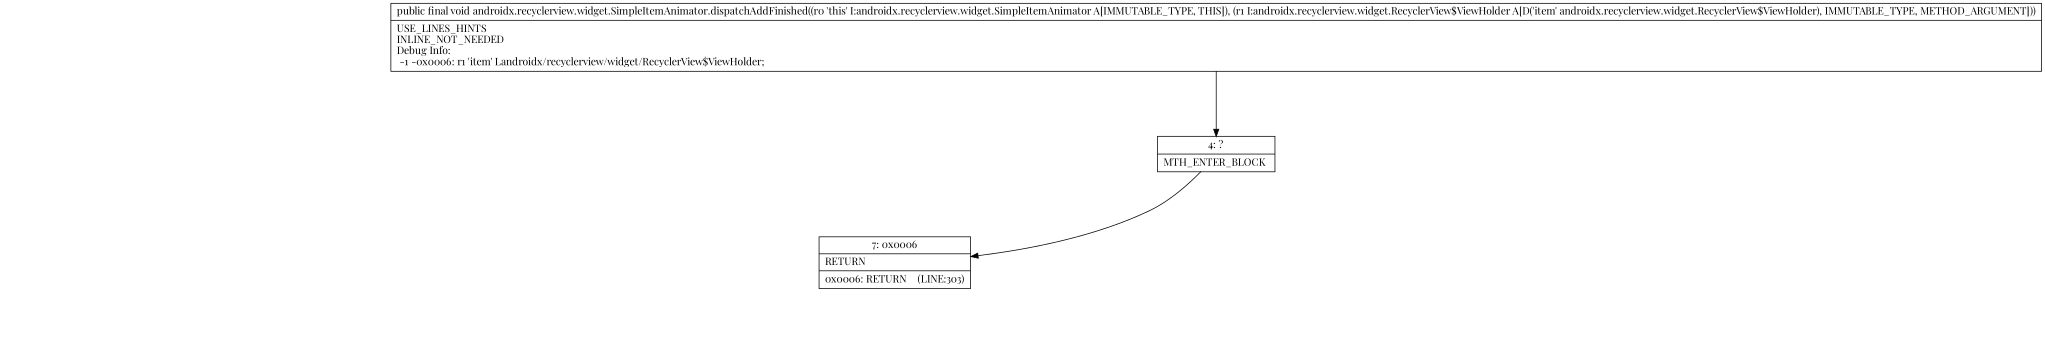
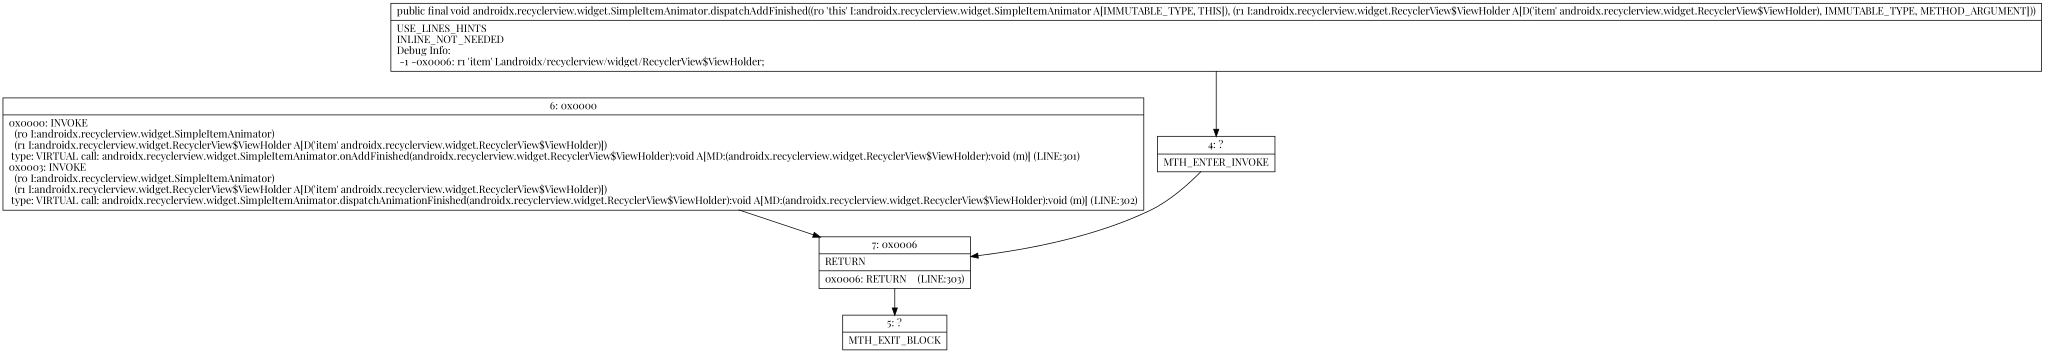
  digraph {
    fontname="Playfair Display"
    node [fontname="Playfair Display" shape=record]
    edge [fontname="Playfair Display"]
-   n1 [label="{4\:\ ?|MTH_ENTER_BLOCK\l}"]
+   n1 [label="{4\:\ ?|MTH_ENTER_INVOKE\l}"]
    n2 [label="{7\:\ 0x0006|RETURN\l|0x0006: RETURN    (LINE:303)\l}"]
+   n3 [label="{6\:\ 0x0000|0x0000: INVOKE  \l  (r0 I:androidx.recyclerview.widget.SimpleItemAnimator)\l  (r1 I:androidx.recyclerview.widget.RecyclerView$ViewHolder A[D('item' androidx.recyclerview.widget.RecyclerView$ViewHolder)])\l type: VIRTUAL call: androidx.recyclerview.widget.SimpleItemAnimator.onAddFinished(androidx.recyclerview.widget.RecyclerView$ViewHolder):void A[MD:(androidx.recyclerview.widget.RecyclerView$ViewHolder):void (m)] (LINE:301)\l0x0003: INVOKE  \l  (r0 I:androidx.recyclerview.widget.SimpleItemAnimator)\l  (r1 I:androidx.recyclerview.widget.RecyclerView$ViewHolder A[D('item' androidx.recyclerview.widget.RecyclerView$ViewHolder)])\l type: VIRTUAL call: androidx.recyclerview.widget.SimpleItemAnimator.dispatchAnimationFinished(androidx.recyclerview.widget.RecyclerView$ViewHolder):void A[MD:(androidx.recyclerview.widget.RecyclerView$ViewHolder):void (m)] (LINE:302)\l}"]
+   n4 [label="{5\:\ ?|MTH_EXIT_BLOCK\l}"]
    n5 [label="{public final void androidx.recyclerview.widget.SimpleItemAnimator.dispatchAddFinished((r0 'this' I:androidx.recyclerview.widget.SimpleItemAnimator A[IMMUTABLE_TYPE, THIS]), (r1 I:androidx.recyclerview.widget.RecyclerView$ViewHolder A[D('item' androidx.recyclerview.widget.RecyclerView$ViewHolder), IMMUTABLE_TYPE, METHOD_ARGUMENT]))  | USE_LINES_HINTS\lINLINE_NOT_NEEDED\lDebug Info:\l  \-1 \-0x0006: r1 'item' Landroidx\/recyclerview\/widget\/RecyclerView$ViewHolder;\l}"]
    n1 -> n2
+   n2 -> n4
+   n3 -> n2
    n5 -> n1
  }
